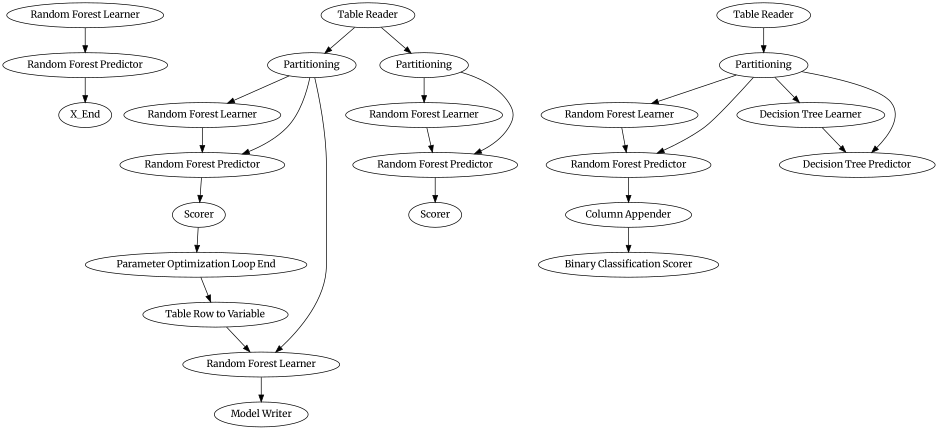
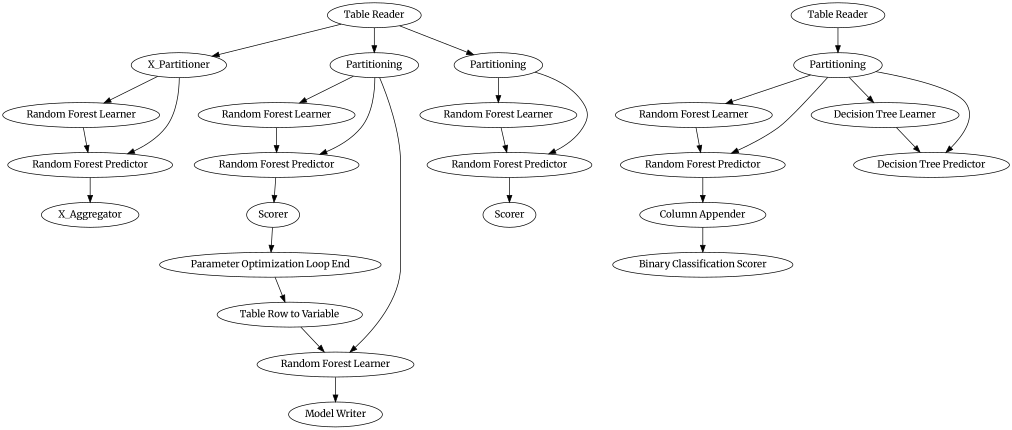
  digraph {
    fontname=Merriweather
    rankdir=TB
    node [fontname=Merriweather]
    edge [fontname=Merriweather]
+   n1 [label=X_Partitioner]
    n2 [label="Random Forest Learner"]
    n3 [label="Random Forest Predictor"]
-   n4 [label=X_End]
+   n4 [label=X_Aggregator]
    n5 [label=Partitioning]
    n6 [label="Random Forest Learner"]
    n7 [label="Random Forest Predictor"]
    n8 [label="Random Forest Learner"]
    n9 [label=Scorer]
    n10 [label="Model Writer"]
    n11 [label="Parameter Optimization Loop End"]
    n12 [label="Table Row to Variable"]
    n13 [label=Partitioning]
    n14 [label="Random Forest Learner"]
    n15 [label="Random Forest Predictor"]
    n16 [label=Scorer]
    n17 [label=Partitioning]
    n18 [label="Random Forest Learner"]
    n19 [label="Random Forest Predictor"]
    n20 [label="Decision Tree Learner"]
    n21 [label="Decision Tree Predictor"]
    n22 [label="Column Appender"]
    n23 [label="Binary Classification Scorer"]
    n24 [label="Table Reader"]
    n25 [label="Table Reader"]
+   n1 -> n2
+   n1 -> n3
    n2 -> n3
    n3 -> n4
    n5 -> n6
    n5 -> n7
    n5 -> n8
    n6 -> n7
    n7 -> n9
    n8 -> n10
    n9 -> n11
    n11 -> n12
    n12 -> n8
    n13 -> n14
    n13 -> n15
    n14 -> n15
    n15 -> n16
    n17 -> n18
    n17 -> n19
    n17 -> n20
    n17 -> n21
    n18 -> n19
    n19 -> n22
    n20 -> n21
    n22 -> n23
+   n24 -> n1
    n24 -> n5
    n24 -> n13
    n25 -> n17
  }
